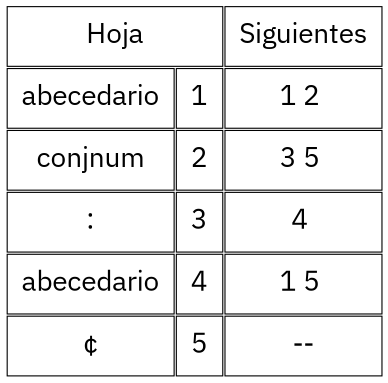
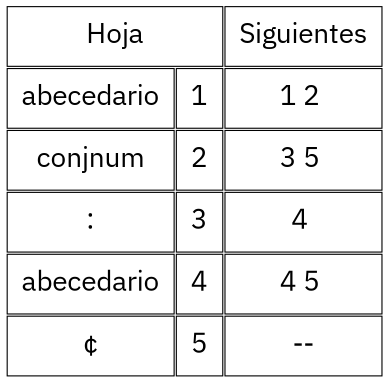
  digraph {
    rankdir=LR
    splines=line
    fontname="IBM Plex Sans"
-   n1 [fontsize=25 height=0.5 label=< <table border="0" cellborder="1" cellpadding="12">   <tr><td colspan="2">Hoja</td><td>Siguientes</td></tr>  <tr><td>abecedario</td><td>1</td><td>1 2 </td></tr>   <tr><td>conjnum</td><td>2</td><td>3 5 </td></tr>   <tr><td>:</td><td>3</td><td>4 </td></tr>   <tr><td>abecedario</td><td>4</td><td>1 5 </td></tr>   <tr><td>¢</td><td>5</td><td>--</td></tr> </table>> shape=plain width=1.5 fontname="IBM Plex Sans"]
+   n1 [fontsize=25 height=0.5 label=< <table border="0" cellborder="1" cellpadding="12">   <tr><td colspan="2">Hoja</td><td>Siguientes</td></tr>  <tr><td>abecedario</td><td>1</td><td>1 2 </td></tr>   <tr><td>conjnum</td><td>2</td><td>3 5 </td></tr>   <tr><td>:</td><td>3</td><td>4 </td></tr>   <tr><td>abecedario</td><td>4</td><td>4 5 </td></tr>   <tr><td>¢</td><td>5</td><td>--</td></tr> </table>> shape=plain width=1.5 fontname="IBM Plex Sans"]
  }
